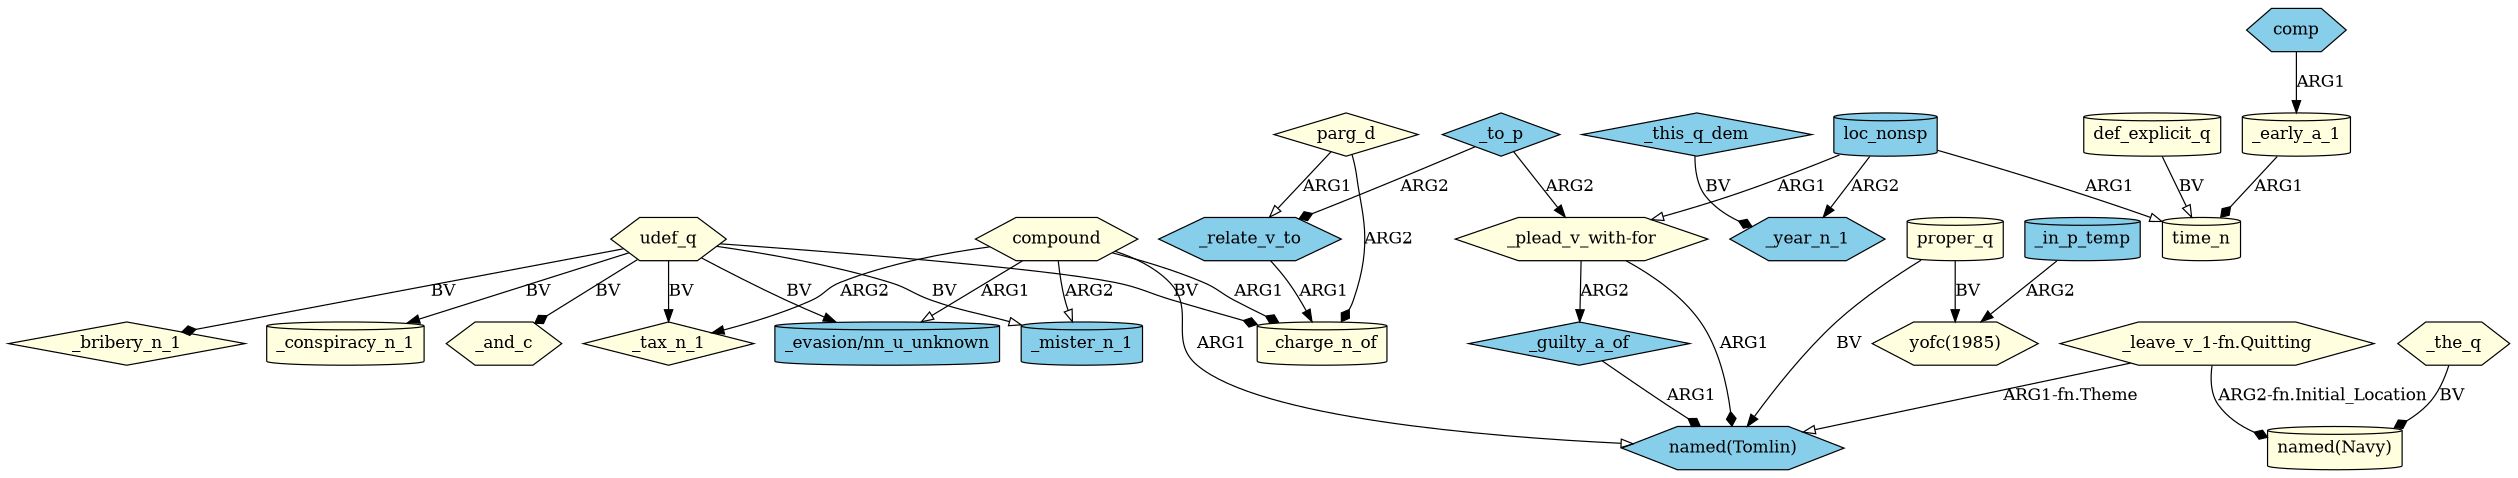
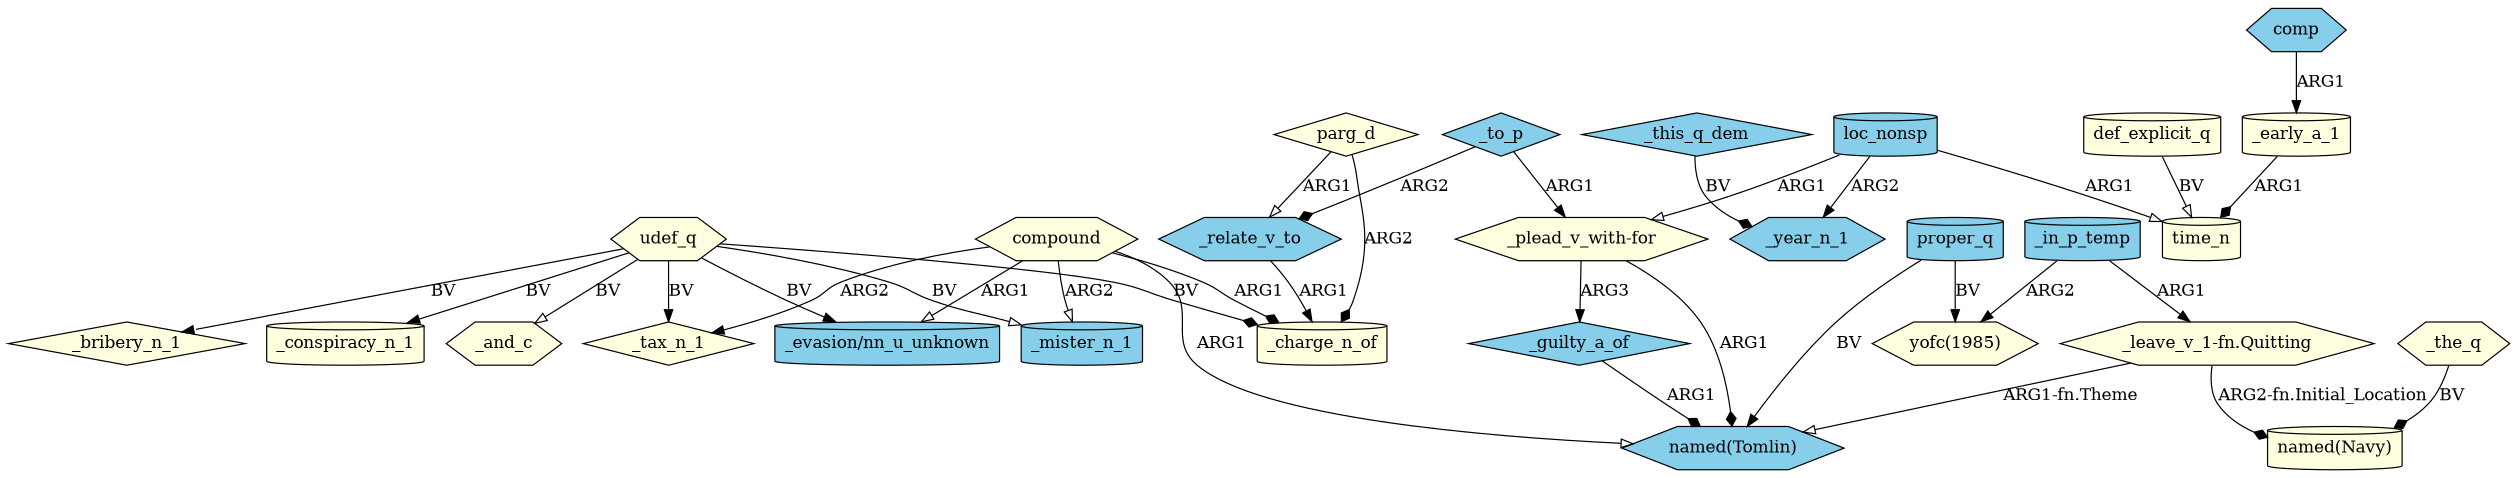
  digraph {
    node [fillcolor=lightyellow shape=hexagon style=filled]
    edge [arrowhead=normal]
    compound
    "_evasion/nn_u_unknown" [fillcolor=skyblue shape=cylinder]
    _mister_n_1 [fillcolor=skyblue shape=cylinder]
    "named(Tomlin)" [fillcolor=skyblue]
    _charge_n_of [shape=cylinder]
    _tax_n_1 [shape=diamond]
    def_explicit_q [shape=cylinder]
    time_n [shape=cylinder]
    parg_d [shape=diamond]
    _relate_v_to [fillcolor=skyblue]
    "_leave_v_1-fn.Quitting"
    "named(Navy)" [shape=cylinder]
    loc_nonsp [fillcolor=skyblue shape=cylinder]
    "_plead_v_with-for"
    _year_n_1 [fillcolor=skyblue]
    _guilty_a_of [fillcolor=skyblue shape=diamond]
    udef_q
    _bribery_n_1 [shape=diamond]
    _conspiracy_n_1 [shape=cylinder]
    _and_c
    _to_p [fillcolor=skyblue shape=diamond]
    _the_q
    _in_p_temp [fillcolor=skyblue shape=cylinder]
    "yofc(1985)"
-   proper_q [shape=cylinder]
+   proper_q [fillcolor=skyblue shape=cylinder]
    _early_a_1 [shape=cylinder]
    comp [fillcolor=skyblue]
    _this_q_dem [fillcolor=skyblue shape=diamond]
    compound -> "_evasion/nn_u_unknown" [arrowhead=onormal label=ARG1]
    compound -> _mister_n_1 [arrowhead=onormal label=ARG2]
    compound -> "named(Tomlin)" [arrowhead=onormal label=ARG1]
    compound -> _charge_n_of [arrowhead=diamond label=ARG1]
    compound -> _tax_n_1 [label=ARG2]
    def_explicit_q -> time_n [arrowhead=onormal label=BV]
    parg_d -> _charge_n_of [arrowhead=diamond label=ARG2]
    parg_d -> _relate_v_to [arrowhead=onormal label=ARG1]
    _relate_v_to -> _charge_n_of [label=ARG1]
    "_leave_v_1-fn.Quitting" -> "named(Tomlin)" [arrowhead=onormal label="ARG1-fn.Theme"]
    "_leave_v_1-fn.Quitting" -> "named(Navy)" [arrowhead=diamond label="ARG2-fn.Initial_Location"]
    loc_nonsp -> time_n [arrowhead=onormal label=ARG1]
    loc_nonsp -> "_plead_v_with-for" [arrowhead=onormal label=ARG1]
    loc_nonsp -> _year_n_1 [label=ARG2]
    "_plead_v_with-for" -> "named(Tomlin)" [arrowhead=diamond label=ARG1]
-   "_plead_v_with-for" -> _guilty_a_of [label=ARG2]
+   "_plead_v_with-for" -> _guilty_a_of [label=ARG3]
    _guilty_a_of -> "named(Tomlin)" [arrowhead=diamond label=ARG1]
    udef_q -> "_evasion/nn_u_unknown" [label=BV]
    udef_q -> _mister_n_1 [arrowhead=onormal label=BV]
    udef_q -> _charge_n_of [arrowhead=diamond label=BV]
    udef_q -> _tax_n_1 [label=BV]
-   udef_q -> _bribery_n_1 [arrowhead=diamond label=BV]
+   udef_q -> _bribery_n_1 [label=BV]
    udef_q -> _conspiracy_n_1 [label=BV]
-   udef_q -> _and_c [arrowhead=diamond label=BV]
+   udef_q -> _and_c [arrowhead=onormal label=BV]
    _to_p -> _relate_v_to [arrowhead=diamond label=ARG2]
-   _to_p -> "_plead_v_with-for" [label=ARG2]
+   _to_p -> "_plead_v_with-for" [label=ARG1]
    _the_q -> "named(Navy)" [arrowhead=diamond label=BV]
+   _in_p_temp -> "_leave_v_1-fn.Quitting" [label=ARG1]
    _in_p_temp -> "yofc(1985)" [label=ARG2]
    proper_q -> "named(Tomlin)" [label=BV]
    proper_q -> "yofc(1985)" [label=BV]
    _early_a_1 -> time_n [arrowhead=diamond label=ARG1]
    comp -> _early_a_1 [label=ARG1]
    _this_q_dem -> _year_n_1 [arrowhead=diamond label=BV]
  }
